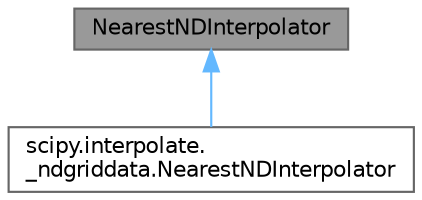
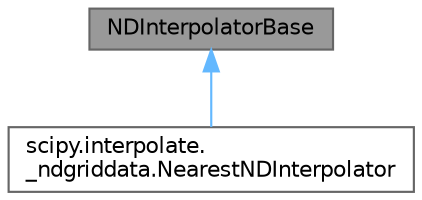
  digraph {
    node [color=gray40 fontname=Helvetica fontsize=10 shape=box style=filled]
-   n1 [fillcolor=grey60 fontcolor=black height=0.2 label=NearestNDInterpolator width=0.4]
+   n1 [fillcolor=grey60 fontcolor=black height=0.2 label=NDInterpolatorBase width=0.4]
    n2 [fillcolor=white height=0.2 label="scipy.interpolate.\l_ndgriddata.NearestNDInterpolator" width=0.4]
    n1 -> n2 [color=steelblue1 dir=back fontname=Helvetica fontsize=10 labelfontname=Helvetica labelfontsize=10 style=solid]
  }
